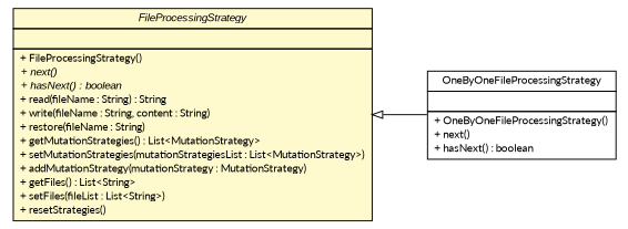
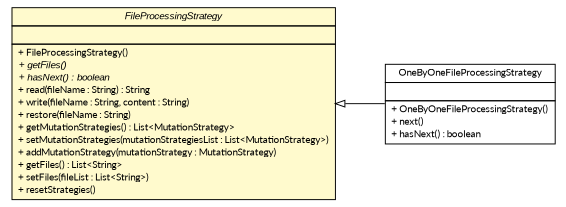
  digraph {
    nodesep=0.25
    ranksep=0.5
    rankdir=LR
    fontname=Lato
    node [fontcolor=black fontname=Lato fontsize=10.0 shape=plaintext]
-   n1 [label=<<table title="com.github.mkolisnyk.muto.generator.FileProcessingStrategy" border="0" cellborder="1" cellspacing="0" cellpadding="2" port="p" bgcolor="lemonChiffon" href="./FileProcessingStrategy.html"> 		<tr><td><table border="0" cellspacing="0" cellpadding="1"> <tr><td align="center" balign="center"><font face="arial italic"> FileProcessingStrategy </font></td></tr> 		</table></td></tr> 		<tr><td><table border="0" cellspacing="0" cellpadding="1"> <tr><td align="left" balign="left">  </td></tr> 		</table></td></tr> 		<tr><td><table border="0" cellspacing="0" cellpadding="1"> <tr><td align="left" balign="left"> + FileProcessingStrategy() </td></tr> <tr><td align="left" balign="left"><font face="arial italic" point-size="10.0"> + next() </font></td></tr> <tr><td align="left" balign="left"><font face="arial italic" point-size="10.0"> + hasNext() : boolean </font></td></tr> <tr><td align="left" balign="left"> + read(fileName : String) : String </td></tr> <tr><td align="left" balign="left"> + write(fileName : String, content : String) </td></tr> <tr><td align="left" balign="left"> + restore(fileName : String) </td></tr> <tr><td align="left" balign="left"> + getMutationStrategies() : List&lt;MutationStrategy&gt; </td></tr> <tr><td align="left" balign="left"> + setMutationStrategies(mutationStrategiesList : List&lt;MutationStrategy&gt;) </td></tr> <tr><td align="left" balign="left"> + addMutationStrategy(mutationStrategy : MutationStrategy) </td></tr> <tr><td align="left" balign="left"> + getFiles() : List&lt;String&gt; </td></tr> <tr><td align="left" balign="left"> + setFiles(fileList : List&lt;String&gt;) </td></tr> <tr><td align="left" balign="left"> + resetStrategies() </td></tr> 		</table></td></tr> 		</table>>]
+   n1 [label=<<table title="com.github.mkolisnyk.muto.generator.FileProcessingStrategy" border="0" cellborder="1" cellspacing="0" cellpadding="2" port="p" bgcolor="lemonChiffon" href="./FileProcessingStrategy.html"> 		<tr><td><table border="0" cellspacing="0" cellpadding="1"> <tr><td align="center" balign="center"><font face="arial italic"> FileProcessingStrategy </font></td></tr> 		</table></td></tr> 		<tr><td><table border="0" cellspacing="0" cellpadding="1"> <tr><td align="left" balign="left">  </td></tr> 		</table></td></tr> 		<tr><td><table border="0" cellspacing="0" cellpadding="1"> <tr><td align="left" balign="left"> + FileProcessingStrategy() </td></tr> <tr><td align="left" balign="left"><font face="arial italic" point-size="10.0"> + getFiles() </font></td></tr> <tr><td align="left" balign="left"><font face="arial italic" point-size="10.0"> + hasNext() : boolean </font></td></tr> <tr><td align="left" balign="left"> + read(fileName : String) : String </td></tr> <tr><td align="left" balign="left"> + write(fileName : String, content : String) </td></tr> <tr><td align="left" balign="left"> + restore(fileName : String) </td></tr> <tr><td align="left" balign="left"> + getMutationStrategies() : List&lt;MutationStrategy&gt; </td></tr> <tr><td align="left" balign="left"> + setMutationStrategies(mutationStrategiesList : List&lt;MutationStrategy&gt;) </td></tr> <tr><td align="left" balign="left"> + addMutationStrategy(mutationStrategy : MutationStrategy) </td></tr> <tr><td align="left" balign="left"> + getFiles() : List&lt;String&gt; </td></tr> <tr><td align="left" balign="left"> + setFiles(fileList : List&lt;String&gt;) </td></tr> <tr><td align="left" balign="left"> + resetStrategies() </td></tr> 		</table></td></tr> 		</table>>]
    n2 [label=<<table title="com.github.mkolisnyk.muto.generator.filestrategies.OneByOneFileProcessingStrategy" border="0" cellborder="1" cellspacing="0" cellpadding="2" port="p" href="./filestrategies/OneByOneFileProcessingStrategy.html"> 		<tr><td><table border="0" cellspacing="0" cellpadding="1"> <tr><td align="center" balign="center"> OneByOneFileProcessingStrategy </td></tr> 		</table></td></tr> 		<tr><td><table border="0" cellspacing="0" cellpadding="1"> <tr><td align="left" balign="left">  </td></tr> 		</table></td></tr> 		<tr><td><table border="0" cellspacing="0" cellpadding="1"> <tr><td align="left" balign="left"> + OneByOneFileProcessingStrategy() </td></tr> <tr><td align="left" balign="left"> + next() </td></tr> <tr><td align="left" balign="left"> + hasNext() : boolean </td></tr> 		</table></td></tr> 		</table>>]
    n1 -> n2 [arrowtail=empty dir=back fontname=Lato fontsize=10 headport=p labelfontname=arial labelfontsize=10 tailport=p]
  }
